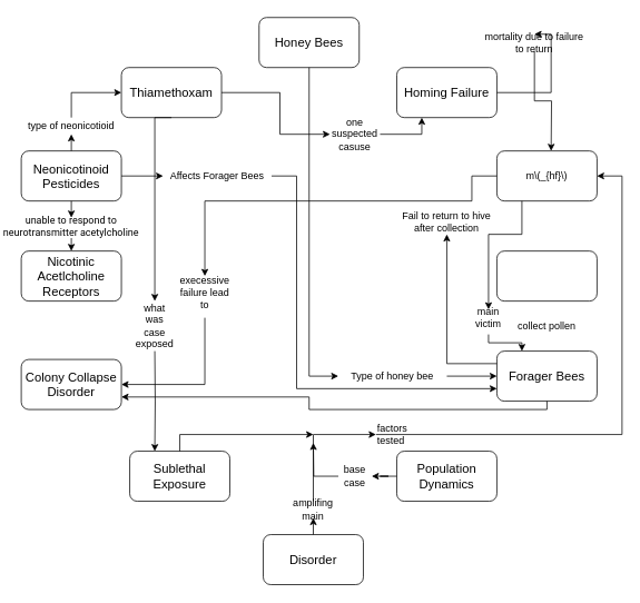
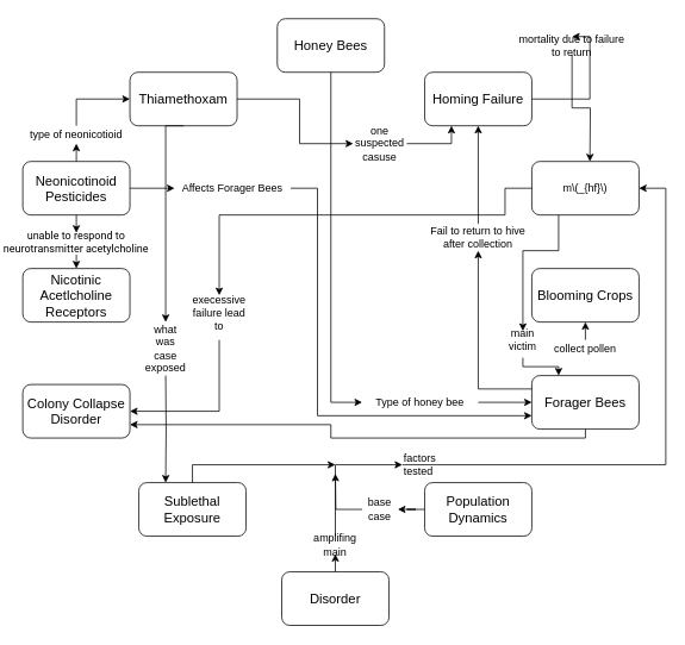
  <mxCell id="0" />
  <mxCell id="1" parent="0" />
  <mxCell id="2" value="" style="group" parent="1" vertex="1" connectable="0"><mxGeometry x="155" y="540" width="120" height="60" as="geometry" /></mxCell>
  <mxCell id="3" value="" style="rounded=1;whiteSpace=wrap;html=1;" parent="2" vertex="1"><mxGeometry width="120" height="60" as="geometry" /></mxCell>
  <mxCell id="4" value="&lt;font style=&quot;font-size: 15px&quot;&gt;Sublethal Exposure&lt;/font&gt;" style="text;html=1;strokeColor=none;fillColor=none;align=center;verticalAlign=middle;whiteSpace=wrap;rounded=0;" parent="2" vertex="1"><mxGeometry width="120" height="60" as="geometry" /></mxCell>
  <mxCell id="5" value="" style="group" parent="1" vertex="1" connectable="0"><mxGeometry x="595" y="300" width="120" height="60" as="geometry" /></mxCell>
  <mxCell id="6" value="" style="rounded=1;whiteSpace=wrap;html=1;" parent="5" vertex="1"><mxGeometry width="120" height="60" as="geometry" /></mxCell>
+ <mxCell id="7" value="&lt;span style=&quot;font-size: 15px&quot;&gt;Blooming Crops&lt;/span&gt;" style="text;html=1;strokeColor=none;fillColor=none;align=center;verticalAlign=middle;whiteSpace=wrap;rounded=0;" parent="5" vertex="1"><mxGeometry width="120" height="60" as="geometry" /></mxCell>
  <mxCell id="8" value="" style="group" parent="1" vertex="1" connectable="0"><mxGeometry x="315" y="640" width="120" height="60" as="geometry" /></mxCell>
  <mxCell id="9" value="" style="rounded=1;whiteSpace=wrap;html=1;" parent="8" vertex="1"><mxGeometry width="120" height="60" as="geometry" /></mxCell>
  <mxCell id="10" value="&lt;font style=&quot;font-size: 15px&quot;&gt;Disorder&lt;/font&gt;" style="text;html=1;strokeColor=none;fillColor=none;align=center;verticalAlign=middle;whiteSpace=wrap;rounded=0;" parent="8" vertex="1"><mxGeometry width="120" height="60" as="geometry" /></mxCell>
  <mxCell id="11" value="" style="group" parent="1" vertex="1" connectable="0"><mxGeometry x="475" y="540" width="120" height="60" as="geometry" /></mxCell>
  <mxCell id="12" value="" style="rounded=1;whiteSpace=wrap;html=1;" parent="11" vertex="1"><mxGeometry width="120" height="60" as="geometry" /></mxCell>
  <mxCell id="13" value="&lt;span style=&quot;font-size: 15px&quot;&gt;Population Dynamics&lt;/span&gt;" style="text;html=1;strokeColor=none;fillColor=none;align=center;verticalAlign=middle;whiteSpace=wrap;rounded=0;" parent="11" vertex="1"><mxGeometry width="120" height="60" as="geometry" /></mxCell>
  <mxCell id="14" value="" style="group" parent="1" vertex="1" connectable="0"><mxGeometry x="595" y="420" width="120" height="60" as="geometry" /></mxCell>
  <mxCell id="15" value="" style="rounded=1;whiteSpace=wrap;html=1;" parent="14" vertex="1"><mxGeometry width="120" height="60" as="geometry" /></mxCell>
  <mxCell id="16" value="&lt;span style=&quot;font-size: 15px&quot;&gt;Forager Bees&lt;/span&gt;" style="text;html=1;strokeColor=none;fillColor=none;align=center;verticalAlign=middle;whiteSpace=wrap;rounded=0;" parent="14" vertex="1"><mxGeometry width="120" height="60" as="geometry" /></mxCell>
  <mxCell id="17" value="" style="group" parent="1" vertex="1" connectable="0"><mxGeometry x="595" y="180" width="120" height="60" as="geometry" /></mxCell>
  <mxCell id="18" value="m\(_{hf}\)" style="rounded=1;whiteSpace=wrap;html=1;" parent="17" vertex="1"><mxGeometry width="120" height="60" as="geometry" /></mxCell>
  <mxCell id="19" value="" style="group" parent="1" vertex="1" connectable="0"><mxGeometry x="25" y="180" width="120" height="60" as="geometry" /></mxCell>
  <mxCell id="20" value="" style="rounded=1;whiteSpace=wrap;html=1;" parent="19" vertex="1"><mxGeometry width="120" height="60" as="geometry" /></mxCell>
  <mxCell id="21" value="&lt;font style=&quot;font-size: 15px&quot;&gt;Neonicotinoid Pesticides&lt;/font&gt;" style="text;html=1;strokeColor=none;fillColor=none;align=center;verticalAlign=middle;whiteSpace=wrap;rounded=0;" parent="19" vertex="1"><mxGeometry width="120" height="60" as="geometry" /></mxCell>
  <mxCell id="22" value="" style="group" parent="1" vertex="1" connectable="0"><mxGeometry x="25" y="300" width="120" height="60" as="geometry" /></mxCell>
  <mxCell id="23" value="" style="rounded=1;whiteSpace=wrap;html=1;" parent="22" vertex="1"><mxGeometry width="120" height="60" as="geometry" /></mxCell>
  <mxCell id="24" value="&lt;font style=&quot;font-size: 15px&quot;&gt;Nicotinic Acetlcholine Receptors&lt;/font&gt;" style="text;html=1;strokeColor=none;fillColor=none;align=center;verticalAlign=middle;whiteSpace=wrap;rounded=0;" parent="22" vertex="1"><mxGeometry width="120" height="60" as="geometry" /></mxCell>
  <mxCell id="25" value="" style="group" parent="1" vertex="1" connectable="0"><mxGeometry x="145" y="80" width="120" height="60" as="geometry" /></mxCell>
  <mxCell id="26" value="" style="rounded=1;whiteSpace=wrap;html=1;" parent="25" vertex="1"><mxGeometry width="120" height="60" as="geometry" /></mxCell>
  <mxCell id="27" value="&lt;font style=&quot;font-size: 15px&quot;&gt;Thiamethoxam&lt;/font&gt;" style="text;html=1;strokeColor=none;fillColor=none;align=center;verticalAlign=middle;whiteSpace=wrap;rounded=0;" parent="25" vertex="1"><mxGeometry width="120" height="60" as="geometry" /></mxCell>
  <mxCell id="28" value="" style="group" parent="1" vertex="1" connectable="0"><mxGeometry x="475" y="80" width="120" height="60" as="geometry" /></mxCell>
  <mxCell id="29" value="" style="rounded=1;whiteSpace=wrap;html=1;" parent="28" vertex="1"><mxGeometry width="120" height="60" as="geometry" /></mxCell>
  <mxCell id="30" value="&lt;font style=&quot;font-size: 15px&quot;&gt;Homing Failure&lt;/font&gt;" style="text;html=1;strokeColor=none;fillColor=none;align=center;verticalAlign=middle;whiteSpace=wrap;rounded=0;" parent="28" vertex="1"><mxGeometry width="120" height="60" as="geometry" /></mxCell>
  <mxCell id="31" value="" style="group" parent="1" vertex="1" connectable="0"><mxGeometry x="310" y="20" width="120" height="60" as="geometry" /></mxCell>
  <mxCell id="32" value="" style="rounded=1;whiteSpace=wrap;html=1;" parent="31" vertex="1"><mxGeometry width="120" height="60" as="geometry" /></mxCell>
  <mxCell id="33" value="&lt;font style=&quot;font-size: 15px&quot;&gt;Honey Bees&lt;/font&gt;" style="text;html=1;strokeColor=none;fillColor=none;align=center;verticalAlign=middle;whiteSpace=wrap;rounded=0;" parent="31" vertex="1"><mxGeometry width="120" height="60" as="geometry" /></mxCell>
  <mxCell id="34" style="edgeStyle=orthogonalEdgeStyle;rounded=0;orthogonalLoop=1;jettySize=auto;html=1;exitX=1;exitY=0.5;exitDx=0;exitDy=0;entryX=0;entryY=0.5;entryDx=0;entryDy=0;" parent="1" source="49" target="16" edge="1"><mxGeometry relative="1" as="geometry" /></mxCell>
+ <mxCell id="35" style="edgeStyle=orthogonalEdgeStyle;rounded=0;orthogonalLoop=1;jettySize=auto;html=1;exitX=0.5;exitY=0;exitDx=0;exitDy=0;entryX=0.5;entryY=1;entryDx=0;entryDy=0;" parent="1" source="46" target="7" edge="1"><mxGeometry relative="1" as="geometry" /></mxCell>
+ <mxCell id="36" style="edgeStyle=orthogonalEdgeStyle;rounded=0;orthogonalLoop=1;jettySize=auto;html=1;entryX=0.5;entryY=1;entryDx=0;entryDy=0;exitX=0.5;exitY=0;exitDx=0;exitDy=0;" parent="1" source="47" target="30" edge="1"><mxGeometry relative="1" as="geometry"><mxPoint x="545" y="230" as="sourcePoint" /><Array as="points" /></mxGeometry></mxCell>
  <mxCell id="37" style="edgeStyle=orthogonalEdgeStyle;rounded=0;orthogonalLoop=1;jettySize=auto;html=1;exitX=0.5;exitY=1;exitDx=0;exitDy=0;" parent="1" source="78" edge="1"><mxGeometry relative="1" as="geometry"><mxPoint x="660" y="180" as="targetPoint" /></mxGeometry></mxCell>
  <mxCell id="38" style="edgeStyle=orthogonalEdgeStyle;rounded=0;orthogonalLoop=1;jettySize=auto;html=1;exitX=0.5;exitY=1;exitDx=0;exitDy=0;entryX=0.5;entryY=0;entryDx=0;entryDy=0;" parent="1" source="44" target="24" edge="1"><mxGeometry relative="1" as="geometry" /></mxCell>
  <mxCell id="39" style="edgeStyle=orthogonalEdgeStyle;rounded=0;orthogonalLoop=1;jettySize=auto;html=1;exitX=1;exitY=0.5;exitDx=0;exitDy=0;entryX=0;entryY=0.75;entryDx=0;entryDy=0;" parent="1" source="51" target="16" edge="1"><mxGeometry relative="1" as="geometry"><Array as="points"><mxPoint x="355" y="210" /><mxPoint x="355" y="465" /></Array></mxGeometry></mxCell>
  <mxCell id="40" value="" style="group" parent="1" vertex="1" connectable="0"><mxGeometry x="25" y="430" width="120" height="60" as="geometry" /></mxCell>
  <mxCell id="41" value="" style="rounded=1;whiteSpace=wrap;html=1;" parent="40" vertex="1"><mxGeometry width="120" height="60" as="geometry" /></mxCell>
  <mxCell id="42" value="&lt;span style=&quot;font-size: 15px&quot;&gt;Colony Collapse Disorder&lt;/span&gt;" style="text;html=1;strokeColor=none;fillColor=none;align=center;verticalAlign=middle;whiteSpace=wrap;rounded=0;" parent="40" vertex="1"><mxGeometry width="120" height="60" as="geometry" /></mxCell>
  <mxCell id="43" style="edgeStyle=orthogonalEdgeStyle;rounded=0;orthogonalLoop=1;jettySize=auto;html=1;exitX=0.5;exitY=1;exitDx=0;exitDy=0;" edge="1" parent="1" source="44" target="44"><mxGeometry relative="1" as="geometry" /></mxCell>
  <mxCell id="44" value="&lt;font style=&quot;font-size: 12px&quot;&gt;&lt;span style=&quot;font-family: &amp;#34;roboto&amp;#34; , &amp;#34;arial&amp;#34; , sans-serif ; text-align: left ; background-color: rgb(255 , 255 , 255)&quot;&gt;unable to respond to neurotransmitter&amp;nbsp;&lt;/span&gt;&lt;span style=&quot;font-family: &amp;#34;roboto&amp;#34; , &amp;#34;arial&amp;#34; , sans-serif ; text-align: left ; background-color: rgb(255 , 255 , 255)&quot;&gt;acetylcholine&lt;/span&gt;&lt;/font&gt;" style="text;html=1;strokeColor=none;fillColor=none;align=center;verticalAlign=middle;whiteSpace=wrap;rounded=0;" parent="1" vertex="1"><mxGeometry x="20" y="260" width="130" height="20" as="geometry" /></mxCell>
  <mxCell id="45" style="edgeStyle=orthogonalEdgeStyle;rounded=0;orthogonalLoop=1;jettySize=auto;html=1;exitX=0.5;exitY=1;exitDx=0;exitDy=0;entryX=0.5;entryY=0;entryDx=0;entryDy=0;" edge="1" parent="1" source="21" target="44"><mxGeometry relative="1" as="geometry"><mxPoint x="85" y="240" as="sourcePoint" /><mxPoint x="85" y="300" as="targetPoint" /></mxGeometry></mxCell>
  <mxCell id="46" value="collect pollen" style="text;html=1;strokeColor=none;fillColor=none;align=center;verticalAlign=middle;whiteSpace=wrap;rounded=0;" parent="1" vertex="1"><mxGeometry x="590" y="380" width="130" height="20" as="geometry" /></mxCell>
  <mxCell id="47" value="Fail to return to hive after collection" style="text;html=1;strokeColor=none;fillColor=none;align=center;verticalAlign=middle;whiteSpace=wrap;rounded=0;" parent="1" vertex="1"><mxGeometry x="470" y="250" width="130" height="30" as="geometry" /></mxCell>
  <mxCell id="48" style="edgeStyle=orthogonalEdgeStyle;rounded=0;orthogonalLoop=1;jettySize=auto;html=1;exitX=0;exitY=0.25;exitDx=0;exitDy=0;entryX=0.5;entryY=1;entryDx=0;entryDy=0;" edge="1" parent="1" source="16" target="47"><mxGeometry relative="1" as="geometry"><mxPoint x="595" y="435" as="sourcePoint" /><mxPoint x="535" y="140" as="targetPoint" /></mxGeometry></mxCell>
  <mxCell id="49" value="Type of honey bee" style="text;html=1;strokeColor=none;fillColor=none;align=center;verticalAlign=middle;whiteSpace=wrap;rounded=0;" parent="1" vertex="1"><mxGeometry x="405" y="440" width="130" height="20" as="geometry" /></mxCell>
  <mxCell id="50" style="edgeStyle=orthogonalEdgeStyle;rounded=0;orthogonalLoop=1;jettySize=auto;html=1;exitX=0.5;exitY=1;exitDx=0;exitDy=0;entryX=0;entryY=0.5;entryDx=0;entryDy=0;" edge="1" parent="1" source="33" target="49"><mxGeometry relative="1" as="geometry"><mxPoint x="370" y="80" as="sourcePoint" /><mxPoint x="595" y="450" as="targetPoint" /></mxGeometry></mxCell>
  <mxCell id="51" value="Affects Forager Bees" style="text;html=1;strokeColor=none;fillColor=none;align=center;verticalAlign=middle;whiteSpace=wrap;rounded=0;" parent="1" vertex="1"><mxGeometry x="195" y="200" width="130" height="20" as="geometry" /></mxCell>
  <mxCell id="52" style="edgeStyle=orthogonalEdgeStyle;rounded=0;orthogonalLoop=1;jettySize=auto;html=1;exitX=1;exitY=0.5;exitDx=0;exitDy=0;entryX=0;entryY=0.5;entryDx=0;entryDy=0;" edge="1" parent="1" source="21" target="51"><mxGeometry relative="1" as="geometry"><Array as="points" /><mxPoint x="145" y="210" as="sourcePoint" /><mxPoint x="595" y="465" as="targetPoint" /></mxGeometry></mxCell>
  <mxCell id="53" style="edgeStyle=orthogonalEdgeStyle;rounded=0;orthogonalLoop=1;jettySize=auto;html=1;exitX=0.5;exitY=0;exitDx=0;exitDy=0;entryX=0;entryY=0.5;entryDx=0;entryDy=0;" edge="1" parent="1" source="54" target="27"><mxGeometry relative="1" as="geometry" /></mxCell>
  <mxCell id="54" value="type of neonicotioid" style="text;html=1;strokeColor=none;fillColor=none;align=center;verticalAlign=middle;whiteSpace=wrap;rounded=0;" vertex="1" parent="1"><mxGeometry x="20" y="140" width="130" height="20" as="geometry" /></mxCell>
  <mxCell id="55" style="edgeStyle=orthogonalEdgeStyle;rounded=0;orthogonalLoop=1;jettySize=auto;html=1;exitX=0.5;exitY=0;exitDx=0;exitDy=0;" edge="1" parent="1" source="21"><mxGeometry relative="1" as="geometry"><mxPoint x="85" y="180" as="sourcePoint" /><mxPoint x="85" y="160" as="targetPoint" /></mxGeometry></mxCell>
  <mxCell id="56" style="edgeStyle=orthogonalEdgeStyle;rounded=0;orthogonalLoop=1;jettySize=auto;html=1;entryX=0.25;entryY=1;entryDx=0;entryDy=0;" edge="1" parent="1" target="30"><mxGeometry relative="1" as="geometry"><mxPoint x="455" y="160" as="sourcePoint" /><Array as="points"><mxPoint x="505" y="160" /></Array></mxGeometry></mxCell>
  <mxCell id="57" value="one suspected casuse" style="text;html=1;strokeColor=none;fillColor=none;align=center;verticalAlign=middle;whiteSpace=wrap;rounded=0;" vertex="1" parent="1"><mxGeometry x="405" y="150" width="40" height="20" as="geometry" /></mxCell>
  <mxCell id="58" style="edgeStyle=orthogonalEdgeStyle;rounded=0;orthogonalLoop=1;jettySize=auto;html=1;exitX=1;exitY=0.5;exitDx=0;exitDy=0;" edge="1" parent="1" source="27"><mxGeometry relative="1" as="geometry"><mxPoint x="265" y="110" as="sourcePoint" /><mxPoint x="395" y="160" as="targetPoint" /><Array as="points"><mxPoint x="335" y="110" /><mxPoint x="335" y="160" /></Array></mxGeometry></mxCell>
  <mxCell id="59" style="edgeStyle=orthogonalEdgeStyle;rounded=0;orthogonalLoop=1;jettySize=auto;html=1;entryX=1;entryY=0.5;entryDx=0;entryDy=0;" edge="1" parent="1" target="42"><mxGeometry relative="1" as="geometry"><mxPoint x="245" y="380" as="sourcePoint" /><Array as="points"><mxPoint x="245" y="460" /></Array></mxGeometry></mxCell>
  <mxCell id="60" value="execessive failure lead to" style="text;html=1;strokeColor=none;fillColor=none;align=center;verticalAlign=middle;whiteSpace=wrap;rounded=0;" vertex="1" parent="1"><mxGeometry x="225" y="340" width="40" height="20" as="geometry" /></mxCell>
  <mxCell id="61" style="edgeStyle=orthogonalEdgeStyle;rounded=0;orthogonalLoop=1;jettySize=auto;html=1;exitX=0;exitY=0.5;exitDx=0;exitDy=0;" edge="1" parent="1" source="18"><mxGeometry relative="1" as="geometry"><mxPoint x="595" y="210" as="sourcePoint" /><mxPoint x="245" y="330" as="targetPoint" /><Array as="points"><mxPoint x="565" y="210" /><mxPoint x="565" y="240" /><mxPoint x="245" y="240" /></Array></mxGeometry></mxCell>
  <mxCell id="62" style="edgeStyle=orthogonalEdgeStyle;rounded=0;orthogonalLoop=1;jettySize=auto;html=1;exitX=0;exitY=0.5;exitDx=0;exitDy=0;entryX=1;entryY=0.5;entryDx=0;entryDy=0;" edge="1" parent="1" source="65" target="18"><mxGeometry relative="1" as="geometry"><mxPoint x="305" y="440" as="targetPoint" /><Array as="points"><mxPoint x="745" y="520" /><mxPoint x="745" y="210" /></Array></mxGeometry></mxCell>
  <mxCell id="63" style="edgeStyle=orthogonalEdgeStyle;rounded=0;orthogonalLoop=1;jettySize=auto;html=1;exitX=0.5;exitY=0;exitDx=0;exitDy=0;" edge="1" parent="1" source="4"><mxGeometry relative="1" as="geometry"><mxPoint x="375" y="520" as="targetPoint" /><Array as="points"><mxPoint x="215" y="520" /></Array></mxGeometry></mxCell>
  <mxCell id="64" style="edgeStyle=orthogonalEdgeStyle;rounded=0;orthogonalLoop=1;jettySize=auto;html=1;entryX=0.25;entryY=0;entryDx=0;entryDy=0;" edge="1" parent="1" target="16"><mxGeometry relative="1" as="geometry"><mxPoint x="585" y="400" as="sourcePoint" /><Array as="points"><mxPoint x="585" y="410" /><mxPoint x="625" y="410" /></Array></mxGeometry></mxCell>
  <mxCell id="65" value="factors tested&amp;nbsp;" style="text;html=1;strokeColor=none;fillColor=none;align=center;verticalAlign=middle;whiteSpace=wrap;rounded=0;" vertex="1" parent="1"><mxGeometry x="450" y="510" width="40" height="20" as="geometry" /></mxCell>
  <mxCell id="66" style="edgeStyle=orthogonalEdgeStyle;rounded=0;orthogonalLoop=1;jettySize=auto;html=1;entryX=0;entryY=0.5;entryDx=0;entryDy=0;exitX=0.5;exitY=0;exitDx=0;exitDy=0;" edge="1" parent="1" source="72" target="65"><mxGeometry relative="1" as="geometry"><mxPoint x="715" y="210" as="targetPoint" /><mxPoint x="375" y="590" as="sourcePoint" /><Array as="points"><mxPoint x="375" y="520" /></Array></mxGeometry></mxCell>
  <mxCell id="67" value="main victim" style="text;html=1;strokeColor=none;fillColor=none;align=center;verticalAlign=middle;whiteSpace=wrap;rounded=0;" vertex="1" parent="1"><mxGeometry x="565" y="370" width="40" height="20" as="geometry" /></mxCell>
  <mxCell id="68" style="edgeStyle=orthogonalEdgeStyle;rounded=0;orthogonalLoop=1;jettySize=auto;html=1;exitX=0.25;exitY=1;exitDx=0;exitDy=0;entryX=0.5;entryY=0;entryDx=0;entryDy=0;" edge="1" parent="1" source="18" target="67"><mxGeometry relative="1" as="geometry"><mxPoint x="625" y="240" as="sourcePoint" /><mxPoint x="625" y="420" as="targetPoint" /><Array as="points"><mxPoint x="625" y="280" /><mxPoint x="585" y="280" /></Array></mxGeometry></mxCell>
  <mxCell id="69" style="edgeStyle=orthogonalEdgeStyle;rounded=0;orthogonalLoop=1;jettySize=auto;html=1;exitX=0;exitY=0.5;exitDx=0;exitDy=0;" edge="1" parent="1" source="70"><mxGeometry relative="1" as="geometry"><mxPoint x="375" y="530" as="targetPoint" /></mxGeometry></mxCell>
  <mxCell id="70" value="base case" style="text;html=1;strokeColor=none;fillColor=none;align=center;verticalAlign=middle;whiteSpace=wrap;rounded=0;" vertex="1" parent="1"><mxGeometry x="405" y="560" width="40" height="20" as="geometry" /></mxCell>
  <mxCell id="71" style="edgeStyle=orthogonalEdgeStyle;rounded=0;orthogonalLoop=1;jettySize=auto;html=1;exitX=0;exitY=0.5;exitDx=0;exitDy=0;" edge="1" parent="1" source="13" target="70"><mxGeometry relative="1" as="geometry"><mxPoint x="375" y="530" as="targetPoint" /><mxPoint x="475" y="570" as="sourcePoint" /></mxGeometry></mxCell>
  <mxCell id="72" value="amplifing main" style="text;html=1;strokeColor=none;fillColor=none;align=center;verticalAlign=middle;whiteSpace=wrap;rounded=0;" vertex="1" parent="1"><mxGeometry x="355" y="600" width="40" height="20" as="geometry" /></mxCell>
  <mxCell id="73" style="edgeStyle=orthogonalEdgeStyle;rounded=0;orthogonalLoop=1;jettySize=auto;html=1;exitX=0.5;exitY=0;exitDx=0;exitDy=0;entryX=0.5;entryY=1;entryDx=0;entryDy=0;" edge="1" parent="1" source="10" target="72"><mxGeometry relative="1" as="geometry"><mxPoint x="450" y="520" as="targetPoint" /><mxPoint x="375" y="630" as="sourcePoint" /><Array as="points" /></mxGeometry></mxCell>
  <mxCell id="74" style="edgeStyle=orthogonalEdgeStyle;rounded=0;orthogonalLoop=1;jettySize=auto;html=1;entryX=0.25;entryY=0;entryDx=0;entryDy=0;" edge="1" parent="1" target="4"><mxGeometry relative="1" as="geometry"><mxPoint x="185" y="420" as="sourcePoint" /><Array as="points" /></mxGeometry></mxCell>
  <mxCell id="75" value="what was case exposed" style="text;html=1;strokeColor=none;fillColor=none;align=center;verticalAlign=middle;whiteSpace=wrap;rounded=0;" vertex="1" parent="1"><mxGeometry x="165" y="380" width="40" height="20" as="geometry" /></mxCell>
  <mxCell id="76" style="edgeStyle=orthogonalEdgeStyle;rounded=0;orthogonalLoop=1;jettySize=auto;html=1;exitX=0.5;exitY=1;exitDx=0;exitDy=0;" edge="1" parent="1" source="27"><mxGeometry relative="1" as="geometry"><mxPoint x="205" y="140" as="sourcePoint" /><mxPoint x="185" y="360" as="targetPoint" /><Array as="points"><mxPoint x="185" y="140" /></Array></mxGeometry></mxCell>
  <mxCell id="77" style="edgeStyle=orthogonalEdgeStyle;rounded=0;orthogonalLoop=1;jettySize=auto;html=1;exitX=0.5;exitY=1;exitDx=0;exitDy=0;entryX=1;entryY=0.75;entryDx=0;entryDy=0;" edge="1" parent="1" source="16" target="42"><mxGeometry relative="1" as="geometry"><Array as="points"><mxPoint x="655" y="490" /><mxPoint x="370" y="490" /><mxPoint x="370" y="475" /></Array></mxGeometry></mxCell>
  <mxCell id="78" value="mortality due to failure to return" style="text;html=1;strokeColor=none;fillColor=none;align=center;verticalAlign=middle;whiteSpace=wrap;rounded=0;" parent="1" vertex="1"><mxGeometry x="575" y="40" width="130" height="20" as="geometry" /></mxCell>
  <mxCell id="79" style="edgeStyle=orthogonalEdgeStyle;rounded=0;orthogonalLoop=1;jettySize=auto;html=1;exitX=1;exitY=0.5;exitDx=0;exitDy=0;entryX=0.5;entryY=0;entryDx=0;entryDy=0;" edge="1" parent="1" source="30" target="78"><mxGeometry relative="1" as="geometry"><mxPoint x="595" y="110" as="sourcePoint" /><mxPoint x="665" y="130" as="targetPoint" /><Array as="points"><mxPoint x="660" y="110" /></Array></mxGeometry></mxCell>
